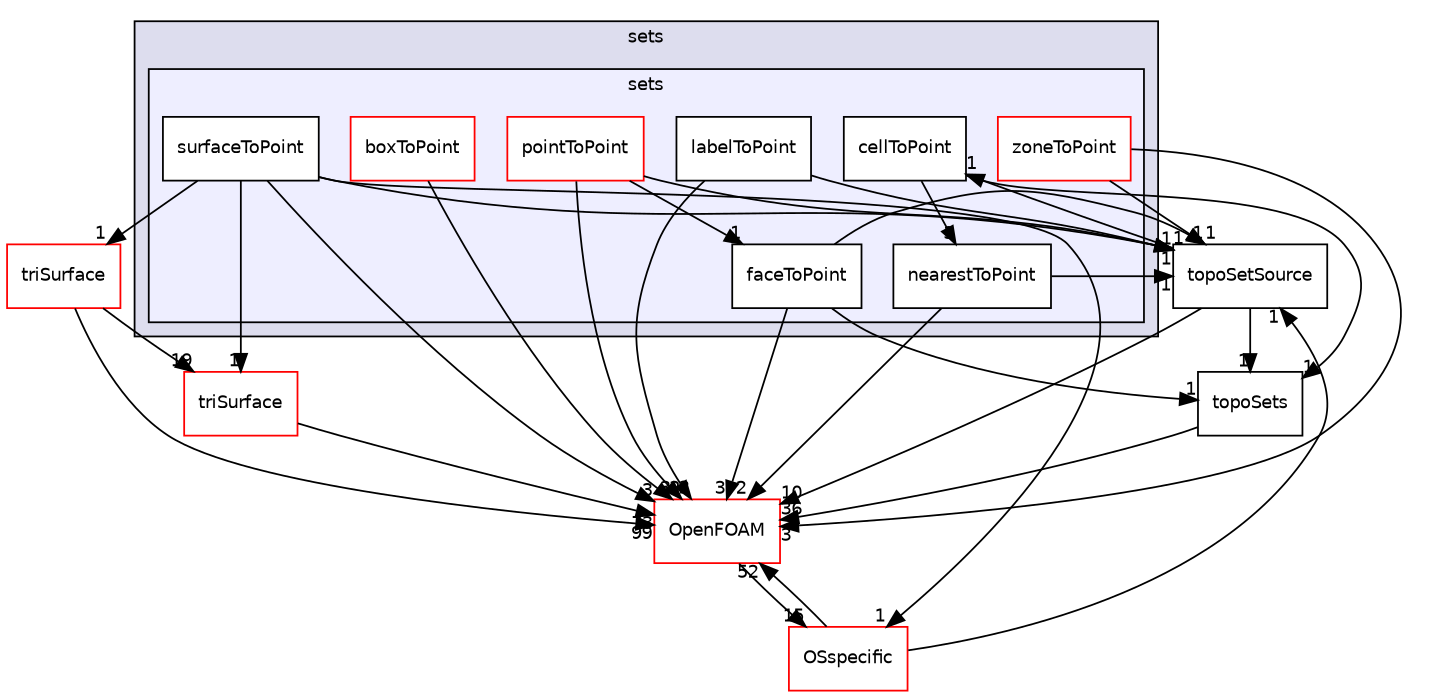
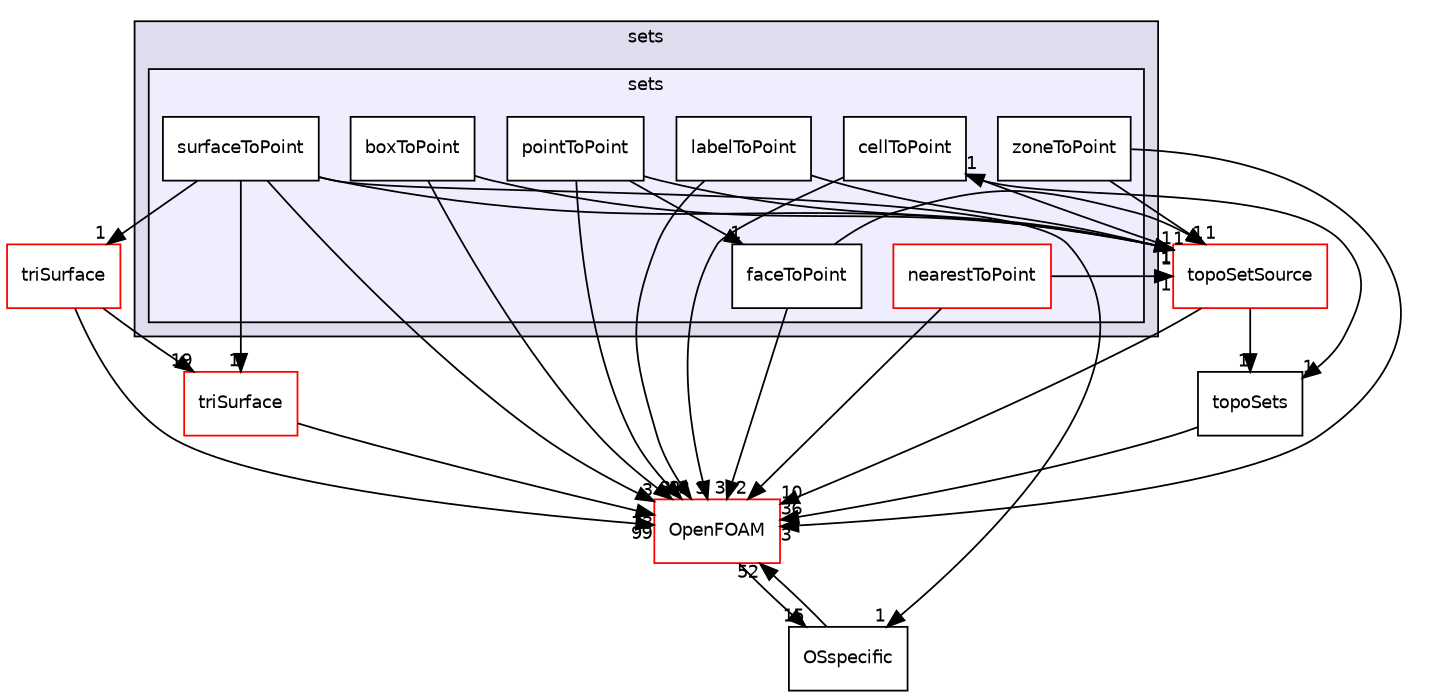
  digraph {
    compound=true
    node [color=black fillcolor=white fontname=Helvetica fontsize=10 shape=box style=filled]
    edge [headlabel=1 labeldistance=1.5 labelfontname=Helvetica labelfontsize=10]
-   n1 [color=red label=boxToPoint]
+   n1 [label=boxToPoint]
    n2 [label=cellToPoint]
    n3 [label=faceToPoint]
    n4 [label=labelToPoint]
-   n5 [label=nearestToPoint]
-   n6 [color=red label=pointToPoint]
+   n5 [color=red label=nearestToPoint]
+   n6 [label=pointToPoint]
    n7 [label=surfaceToPoint]
-   n8 [color=red label=zoneToPoint]
-   n9 [label=topoSetSource color="" fillcolor="" style=""]
+   n8 [label=zoneToPoint]
+   n9 [label=topoSetSource color=red fillcolor="" style=""]
    n10 [color=red label=OpenFOAM fillcolor="" style=""]
    n11 [label=topoSets color="" fillcolor="" style=""]
    n12 [color=red label=triSurface fillcolor="" style=""]
    n13 [color=red label=triSurface fillcolor="" style=""]
-   n14 [color=red label=OSspecific fillcolor="" style=""]
+   n14 [label=OSspecific fillcolor="" style=""]
    subgraph cluster_1 {
      bgcolor="#ddddee"
      fontname=Helvetica
      fontsize=10
      label=sets
      pencolor=black
      subgraph cluster_2 {
        bgcolor="#eeeeff"
        fontname=Helvetica
        fontsize=10
        label=sets
        pencolor=black
        n1
        n2
        n3
        n4
        n5
        n6
        n7
        n8
      }
    }
-   n14 -> n9
+   n1 -> n9
    n1 -> n10 [headlabel=3]
-   n2 -> n5 [headlabel=3]
+   n2 -> n10 [headlabel=3]
    n2 -> n11
    n3 -> n9
    n3 -> n10 [headlabel=3]
-   n3 -> n11
    n4 -> n9
    n4 -> n10 [headlabel=2]
    n5 -> n9
    n5 -> n10 [headlabel=2]
    n6 -> n3
    n6 -> n9
    n6 -> n10 [headlabel=2]
    n7 -> n9
    n7 -> n10 [headlabel=3]
    n7 -> n12
    n7 -> n13
    n7 -> n14
    n8 -> n9
    n8 -> n10 [headlabel=3]
    n9 -> n2
    n9 -> n10 [headlabel=10]
    n9 -> n11
    n10 -> n14 [headlabel=15]
    n11 -> n10 [headlabel=36]
    n12 -> n10 [headlabel=73]
    n13 -> n10 [headlabel=99]
    n13 -> n12 [headlabel=19]
    n14 -> n10 [headlabel=52]
  }
